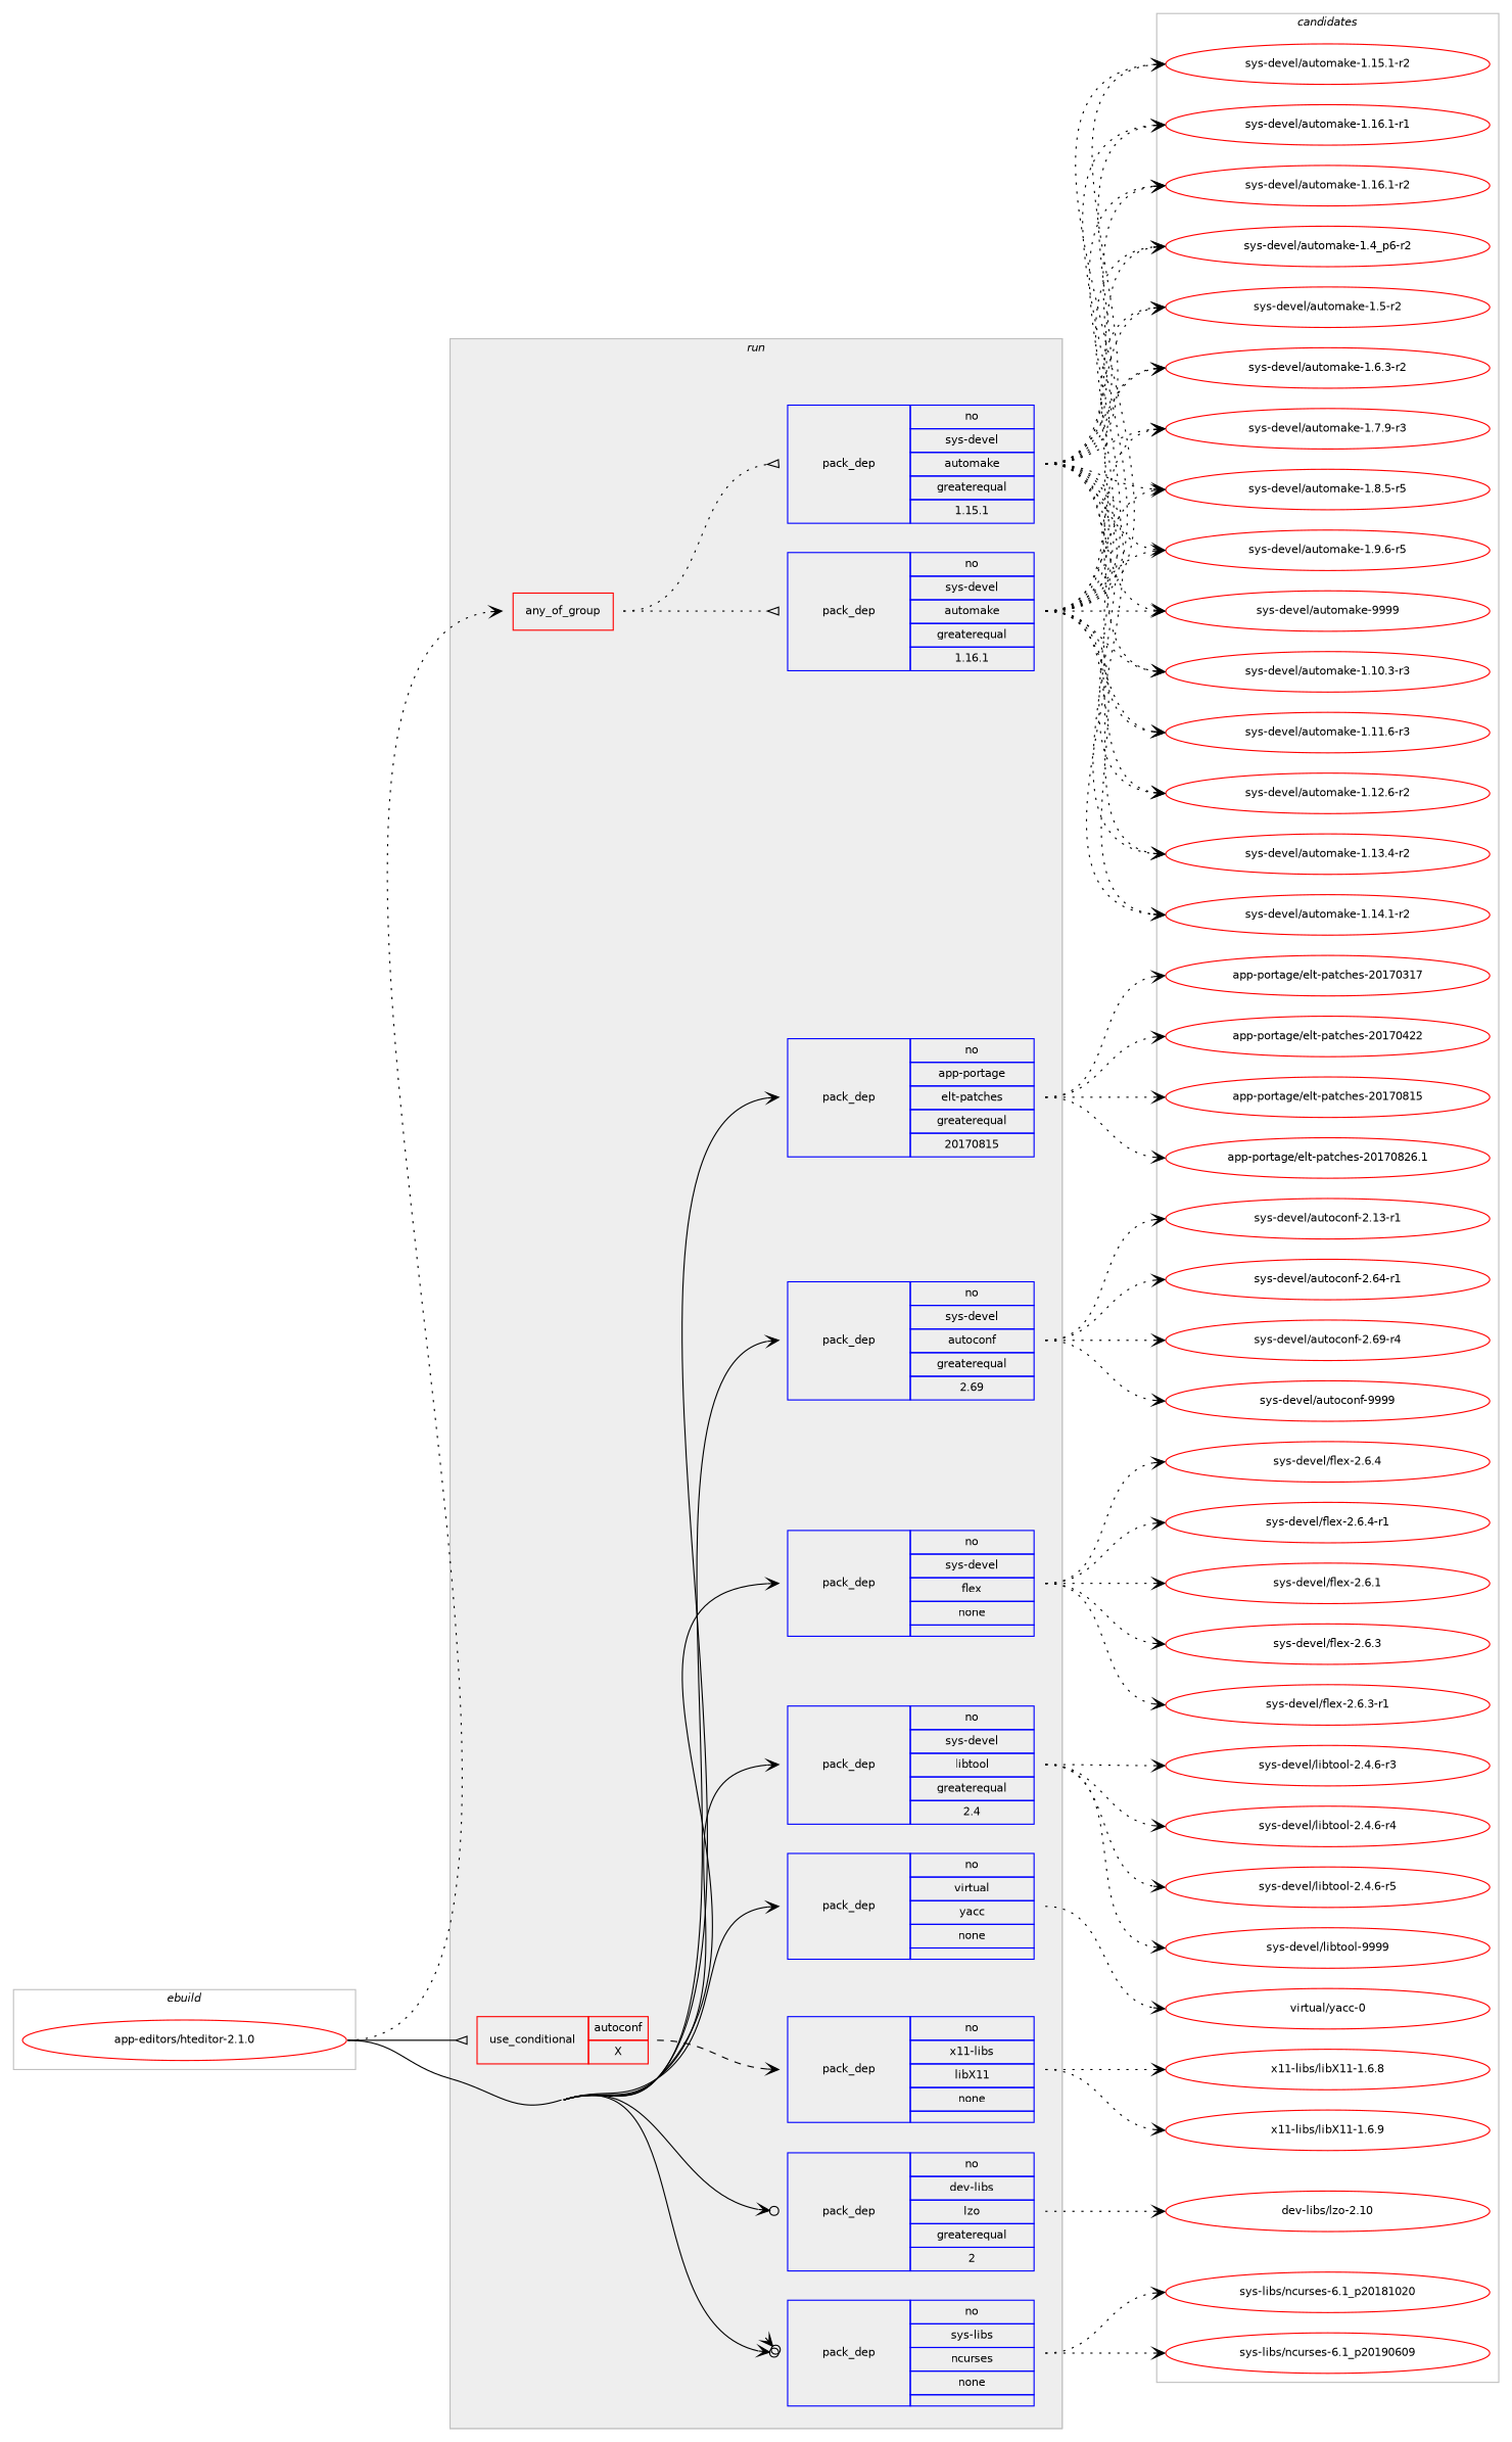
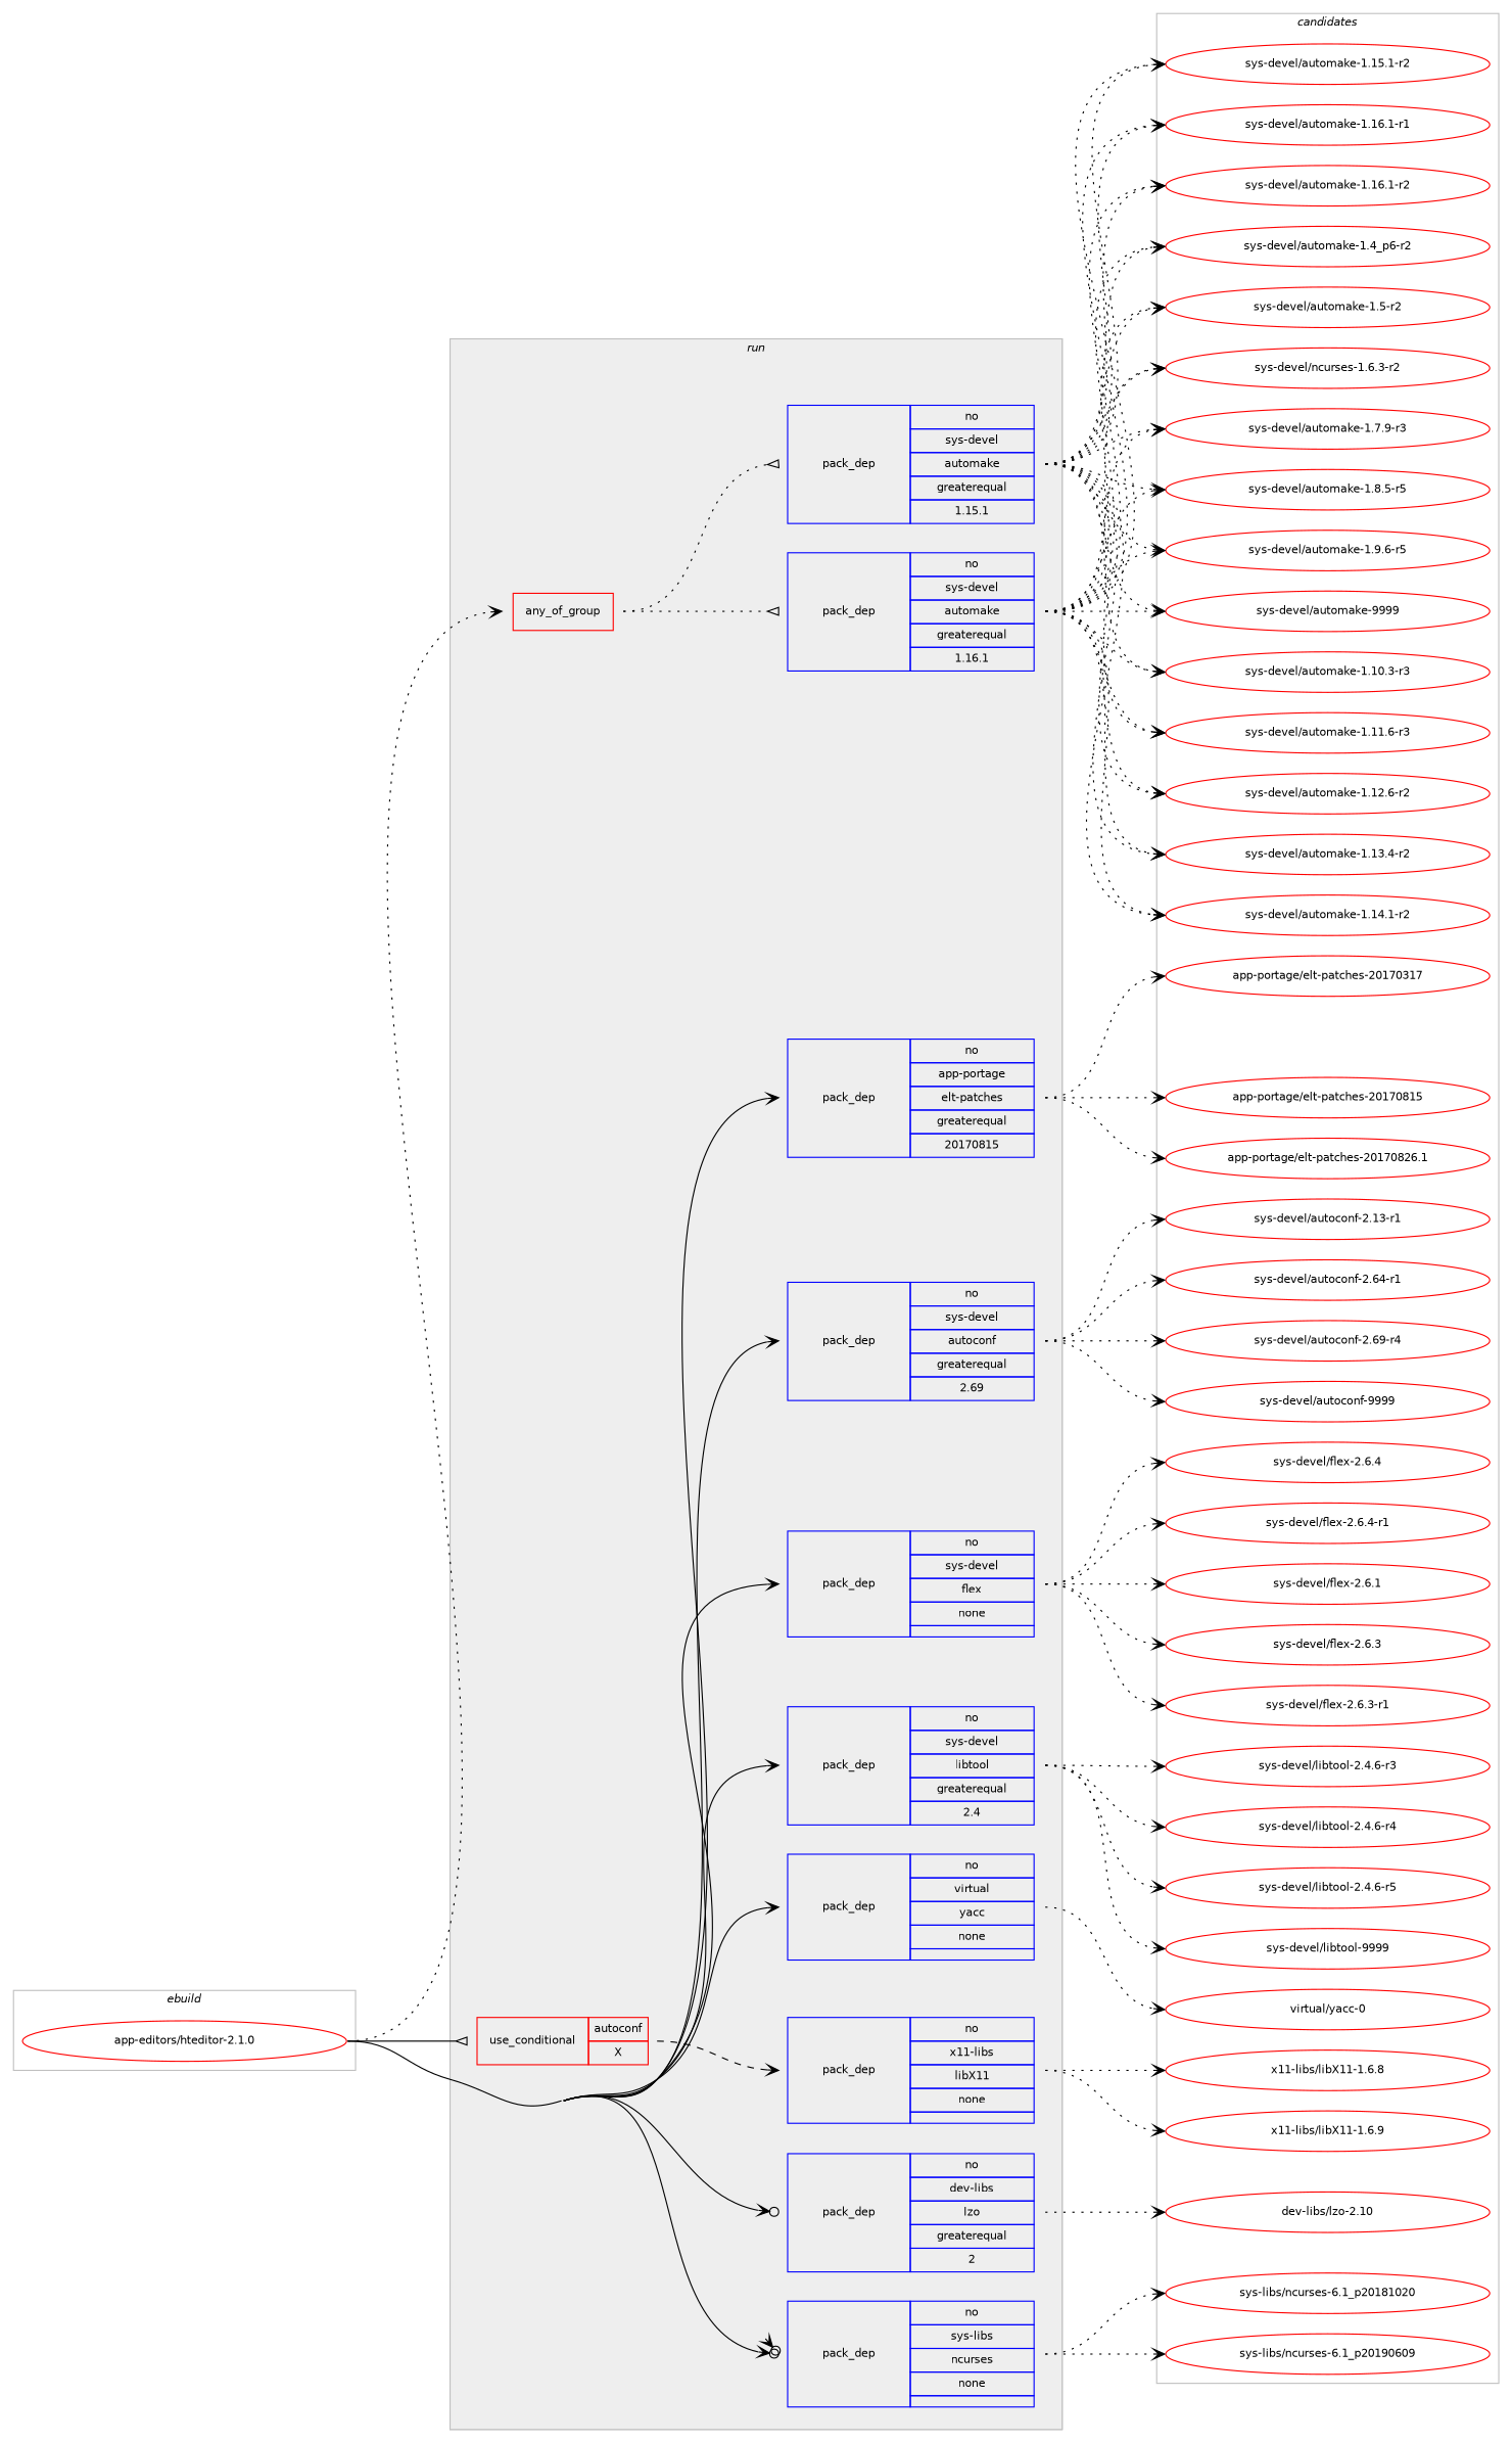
  digraph {
    compound=true
    concentrate=true
    fontname=Helvetica
    fontsize=10
    newrank=true
    rankdir=LR
    ranksep=1.5
    node [color=red fontname=Helvetica fontsize=10]
    edge [arrowhead=vee headport=w style=dotted tailport=e weight=100]
    n1 [label="app-editors/hteditor-2.1.0" width=4]
    n2 [color=blue label=<<TABLE BORDER="0" CELLBORDER="1" CELLSPACING="0" CELLPADDING="4" WIDTH="220"><TR><TD ROWSPAN="6" CELLPADDING="30">pack_dep</TD></TR><TR><TD WIDTH="110">no</TD></TR><TR><TD>sys-devel</TD></TR><TR><TD>automake</TD></TR><TR><TD>greaterequal</TD></TR><TR><TD>1.16.1</TD></TR></TABLE>> shape=none]
    n3 [color=blue label=<<TABLE BORDER="0" CELLBORDER="1" CELLSPACING="0" CELLPADDING="4" WIDTH="220"><TR><TD ROWSPAN="6" CELLPADDING="30">pack_dep</TD></TR><TR><TD WIDTH="110">no</TD></TR><TR><TD>sys-devel</TD></TR><TR><TD>automake</TD></TR><TR><TD>greaterequal</TD></TR><TR><TD>1.15.1</TD></TR></TABLE>> shape=none]
    n4 [label=<<TABLE BORDER="0" CELLBORDER="1" CELLSPACING="0" CELLPADDING="4"><TR><TD CELLPADDING="10">any_of_group</TD></TR></TABLE>> shape=none]
    n5 [color=blue label=<<TABLE BORDER="0" CELLBORDER="1" CELLSPACING="0" CELLPADDING="4" WIDTH="220"><TR><TD ROWSPAN="6" CELLPADDING="30">pack_dep</TD></TR><TR><TD WIDTH="110">no</TD></TR><TR><TD>app-portage</TD></TR><TR><TD>elt-patches</TD></TR><TR><TD>greaterequal</TD></TR><TR><TD>20170815</TD></TR></TABLE>> shape=none]
    n6 [color=blue label=<<TABLE BORDER="0" CELLBORDER="1" CELLSPACING="0" CELLPADDING="4" WIDTH="220"><TR><TD ROWSPAN="6" CELLPADDING="30">pack_dep</TD></TR><TR><TD WIDTH="110">no</TD></TR><TR><TD>sys-devel</TD></TR><TR><TD>autoconf</TD></TR><TR><TD>greaterequal</TD></TR><TR><TD>2.69</TD></TR></TABLE>> shape=none]
    n7 [color=blue label=<<TABLE BORDER="0" CELLBORDER="1" CELLSPACING="0" CELLPADDING="4" WIDTH="220"><TR><TD ROWSPAN="6" CELLPADDING="30">pack_dep</TD></TR><TR><TD WIDTH="110">no</TD></TR><TR><TD>sys-devel</TD></TR><TR><TD>flex</TD></TR><TR><TD>none</TD></TR><TR><TD></TD></TR></TABLE>> shape=none]
    n8 [color=blue label=<<TABLE BORDER="0" CELLBORDER="1" CELLSPACING="0" CELLPADDING="4" WIDTH="220"><TR><TD ROWSPAN="6" CELLPADDING="30">pack_dep</TD></TR><TR><TD WIDTH="110">no</TD></TR><TR><TD>sys-devel</TD></TR><TR><TD>libtool</TD></TR><TR><TD>greaterequal</TD></TR><TR><TD>2.4</TD></TR></TABLE>> shape=none]
    n9 [color=blue label=<<TABLE BORDER="0" CELLBORDER="1" CELLSPACING="0" CELLPADDING="4" WIDTH="220"><TR><TD ROWSPAN="6" CELLPADDING="30">pack_dep</TD></TR><TR><TD WIDTH="110">no</TD></TR><TR><TD>virtual</TD></TR><TR><TD>yacc</TD></TR><TR><TD>none</TD></TR><TR><TD></TD></TR></TABLE>> shape=none]
    n10 [color=blue label=<<TABLE BORDER="0" CELLBORDER="1" CELLSPACING="0" CELLPADDING="4" WIDTH="220"><TR><TD ROWSPAN="6" CELLPADDING="30">pack_dep</TD></TR><TR><TD WIDTH="110">no</TD></TR><TR><TD>x11-libs</TD></TR><TR><TD>libX11</TD></TR><TR><TD>none</TD></TR><TR><TD></TD></TR></TABLE>> shape=none]
    n11 [label=<<TABLE BORDER="0" CELLBORDER="1" CELLSPACING="0" CELLPADDING="4"><TR><TD ROWSPAN="3" CELLPADDING="10">use_conditional</TD></TR><TR><TD>autoconf</TD></TR><TR><TD>X</TD></TR></TABLE>> shape=none]
    n12 [color=blue label=<<TABLE BORDER="0" CELLBORDER="1" CELLSPACING="0" CELLPADDING="4" WIDTH="220"><TR><TD ROWSPAN="6" CELLPADDING="30">pack_dep</TD></TR><TR><TD WIDTH="110">no</TD></TR><TR><TD>dev-libs</TD></TR><TR><TD>lzo</TD></TR><TR><TD>greaterequal</TD></TR><TR><TD>2</TD></TR></TABLE>> shape=none]
    n13 [color=blue label=<<TABLE BORDER="0" CELLBORDER="1" CELLSPACING="0" CELLPADDING="4" WIDTH="220"><TR><TD ROWSPAN="6" CELLPADDING="30">pack_dep</TD></TR><TR><TD WIDTH="110">no</TD></TR><TR><TD>sys-libs</TD></TR><TR><TD>ncurses</TD></TR><TR><TD>none</TD></TR><TR><TD></TD></TR></TABLE>> shape=none]
    n14 [label="sys-devel/automake-1.10.3-r3" width=4]
    n15 [label="sys-devel/automake-1.11.6-r3" width=4]
    n16 [label="sys-devel/automake-1.12.6-r2" width=4]
    n17 [label="sys-devel/automake-1.13.4-r2" width=4]
    n18 [label="sys-devel/automake-1.14.1-r2" width=4]
    n19 [label="sys-devel/automake-1.15.1-r2" width=4]
    n20 [label="sys-devel/automake-1.16.1-r1" width=4]
    n21 [label="sys-devel/automake-1.16.1-r2" width=4]
    n22 [label="sys-devel/automake-1.4_p6-r2" width=4]
    n23 [label="sys-devel/automake-1.5-r2" width=4]
-   n24 [label="sys-devel/automake-1.6.3-r2" width=4]
+   n24 [label="sys-devel/ncurses-1.6.3-r2" width=4]
    n25 [label="sys-devel/automake-1.7.9-r3" width=4]
    n26 [label="sys-devel/automake-1.8.5-r5" width=4]
    n27 [label="sys-devel/automake-1.9.6-r5" width=4]
    n28 [label="sys-devel/automake-9999" width=4]
    n29 [label="app-portage/elt-patches-20170317" width=4]
-   n30 [label="app-portage/elt-patches-20170422" width=4]
    n31 [label="app-portage/elt-patches-20170815" width=4]
    n32 [label="app-portage/elt-patches-20170826.1" width=4]
    n33 [label="sys-devel/autoconf-2.13-r1" width=4]
    n34 [label="sys-devel/autoconf-2.64-r1" width=4]
    n35 [label="sys-devel/autoconf-2.69-r4" width=4]
    n36 [label="sys-devel/autoconf-9999" width=4]
    n37 [label="sys-devel/flex-2.6.1" width=4]
    n38 [label="sys-devel/flex-2.6.3" width=4]
    n39 [label="sys-devel/flex-2.6.3-r1" width=4]
    n40 [label="sys-devel/flex-2.6.4" width=4]
    n41 [label="sys-devel/flex-2.6.4-r1" width=4]
    n42 [label="sys-devel/libtool-2.4.6-r3" width=4]
    n43 [label="sys-devel/libtool-2.4.6-r4" width=4]
    n44 [label="sys-devel/libtool-2.4.6-r5" width=4]
    n45 [label="sys-devel/libtool-9999" width=4]
    n46 [label="virtual/yacc-0" width=4]
    n47 [label="x11-libs/libX11-1.6.8" width=4]
    n48 [label="x11-libs/libX11-1.6.9" width=4]
    n49 [label="dev-libs/lzo-2.10" width=4]
    n50 [label="sys-libs/ncurses-6.1_p20181020" width=4]
    n51 [label="sys-libs/ncurses-6.1_p20190609" width=4]
    subgraph cluster_1 {
      color=gray
      label=<<i>ebuild</i>>
      rank=same
      n1
    }
    subgraph cluster_2 {
      color=gray
      label=<<i>dependencies</i>>
      subgraph cluster_3 {
        color=gray
        fillcolor="#eeeeee"
        label=<<i>compile</i>>
        style=filled
        subgraph sub_4 {
          color=gray
          fillcolor="#eeeeee"
          label=<<i>compile</i>>
          style=filled
          n4
          subgraph sub_5 {
            color=gray
            fillcolor="#eeeeee"
            label=<<i>compile</i>>
            style=filled
            n2
          }
          subgraph sub_6 {
            color=gray
            fillcolor="#eeeeee"
            label=<<i>compile</i>>
            style=filled
            n3
          }
        }
        subgraph sub_7 {
          color=gray
          fillcolor="#eeeeee"
          label=<<i>compile</i>>
          style=filled
          n5
        }
        subgraph sub_8 {
          color=gray
          fillcolor="#eeeeee"
          label=<<i>compile</i>>
          style=filled
          n6
        }
        subgraph sub_9 {
          color=gray
          fillcolor="#eeeeee"
          label=<<i>compile</i>>
          style=filled
          n7
        }
        subgraph sub_10 {
          color=gray
          fillcolor="#eeeeee"
          label=<<i>compile</i>>
          style=filled
          n8
        }
        subgraph sub_11 {
          color=gray
          fillcolor="#eeeeee"
          label=<<i>compile</i>>
          style=filled
          n9
        }
      }
      subgraph cluster_12 {
        color=gray
        fillcolor="#eeeeee"
        label=<<i>compile and run</i>>
        style=filled
        subgraph sub_13 {
          color=gray
          fillcolor="#eeeeee"
          label=<<i>compile and run</i>>
          style=filled
          n11
          subgraph sub_14 {
            color=gray
            fillcolor="#eeeeee"
            label=<<i>compile and run</i>>
            style=filled
            n10
          }
        }
        subgraph sub_15 {
          color=gray
          fillcolor="#eeeeee"
          label=<<i>compile and run</i>>
          style=filled
          n12
        }
        subgraph sub_16 {
          color=gray
          fillcolor="#eeeeee"
          label=<<i>compile and run</i>>
          style=filled
          n13
        }
      }
      subgraph cluster_17 {
        color=gray
        fillcolor="#eeeeee"
        label=<<i>run</i>>
        style=filled
      }
    }
    subgraph cluster_18 {
      color=gray
      label=<<i>candidates</i>>
      rank=same
      subgraph sub_19 {
        color=black
        label=<<i>candidates</i>>
        nodesep=1
        rank=same
        n14
        n15
        n16
        n17
        n18
        n19
        n20
        n21
        n22
        n23
        n24
        n25
        n26
        n27
        n28
      }
      subgraph sub_20 {
        color=black
        label=<<i>candidates</i>>
        nodesep=1
        rank=same
        n14
        n15
        n16
        n17
        n18
        n19
        n20
        n21
        n22
        n23
        n24
        n25
        n26
        n27
        n28
      }
      subgraph sub_21 {
        color=black
        label=<<i>candidates</i>>
        nodesep=1
        rank=same
        n29
-       n30
        n31
        n32
      }
      subgraph sub_22 {
        color=black
        label=<<i>candidates</i>>
        nodesep=1
        rank=same
        n33
        n34
        n35
        n36
      }
      subgraph sub_23 {
        color=black
        label=<<i>candidates</i>>
        nodesep=1
        rank=same
        n37
        n38
        n39
        n40
        n41
      }
      subgraph sub_24 {
        color=black
        label=<<i>candidates</i>>
        nodesep=1
        rank=same
        n42
        n43
        n44
        n45
      }
      subgraph sub_25 {
        color=black
        label=<<i>candidates</i>>
        nodesep=1
        rank=same
        n46
      }
      subgraph sub_26 {
        color=black
        label=<<i>candidates</i>>
        nodesep=1
        rank=same
        n47
        n48
      }
      subgraph sub_27 {
        color=black
        label=<<i>candidates</i>>
        nodesep=1
        rank=same
        n49
      }
      subgraph sub_28 {
        color=black
        label=<<i>candidates</i>>
        nodesep=1
        rank=same
        n50
        n51
      }
    }
    n1 -> n4 [weight=20]
    n1 -> n5 [style=solid weight=20]
    n1 -> n6 [style=solid weight=20]
    n1 -> n7 [style=solid weight=20]
    n1 -> n8 [style=solid weight=20]
    n1 -> n9 [style=solid weight=20]
    n1 -> n11 [arrowhead=oinv style=solid weight=20]
    n1 -> n12 [arrowhead=odotvee style=solid weight=20]
    n1 -> n13 [arrowhead=odotvee style=solid weight=20]
    n2 -> n14
    n2 -> n15
    n2 -> n16
    n2 -> n17
    n2 -> n18
    n2 -> n19
    n2 -> n20
    n2 -> n21
    n2 -> n22
    n2 -> n23
    n2 -> n24
    n2 -> n25
    n2 -> n26
    n2 -> n27
    n2 -> n28
    n3 -> n14
    n3 -> n15
    n3 -> n16
    n3 -> n17
    n3 -> n18
    n3 -> n19
    n3 -> n20
    n3 -> n21
    n3 -> n22
    n3 -> n23
    n3 -> n24
    n3 -> n25
    n3 -> n26
    n3 -> n27
    n3 -> n28
    n4 -> n2 [arrowhead=oinv weight=20]
    n4 -> n3 [arrowhead=oinv weight=20]
    n5 -> n29
-   n5 -> n30
    n5 -> n31
    n5 -> n32
    n6 -> n33
    n6 -> n34
    n6 -> n35
    n6 -> n36
    n7 -> n37
    n7 -> n38
    n7 -> n39
    n7 -> n40
    n7 -> n41
    n8 -> n42
    n8 -> n43
    n8 -> n44
    n8 -> n45
    n9 -> n46
    n10 -> n47
    n10 -> n48
    n11 -> n10 [style=dashed weight=20]
    n12 -> n49
    n13 -> n50
    n13 -> n51
  }
